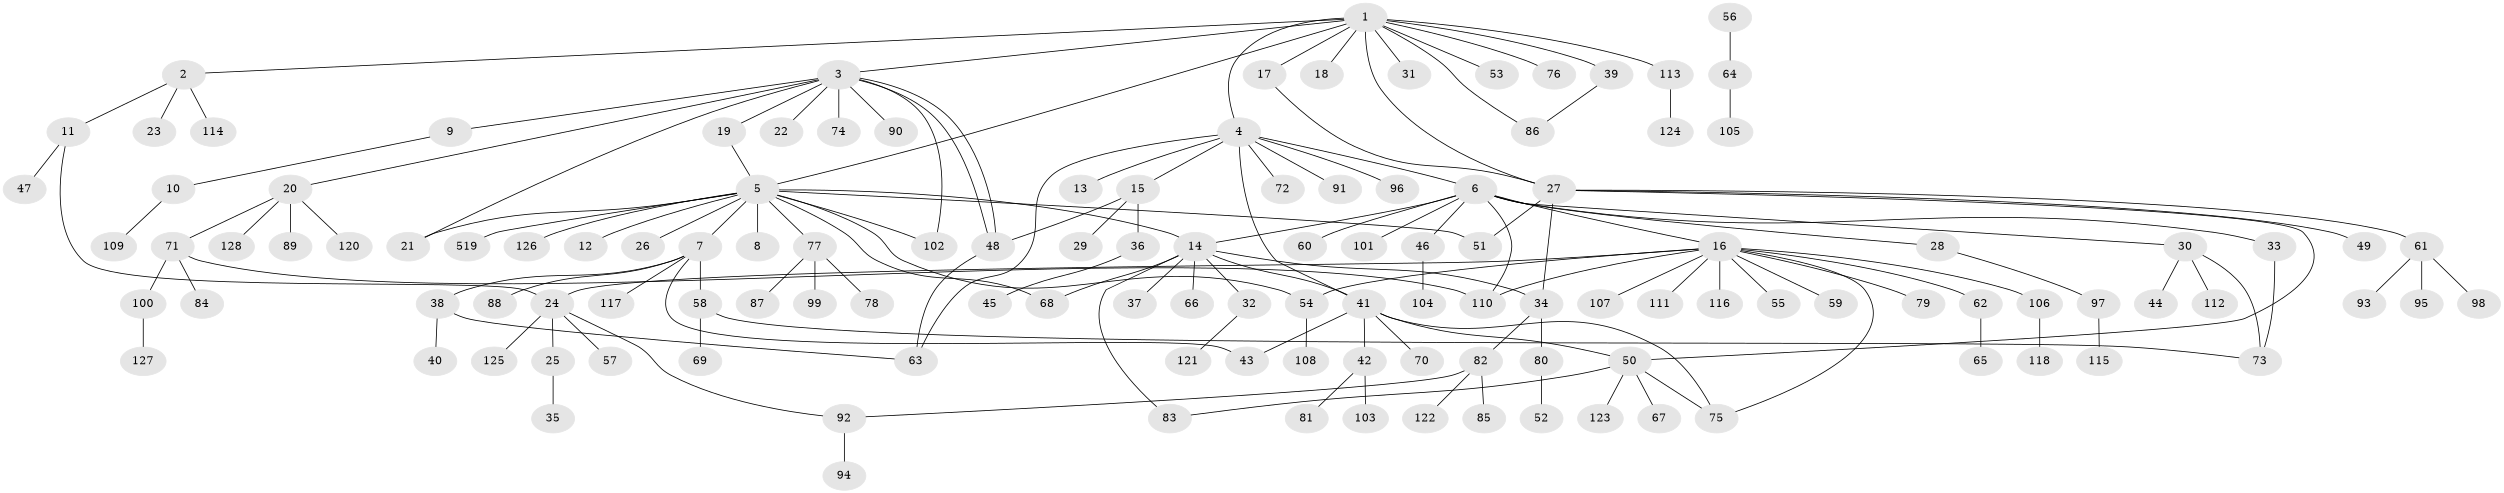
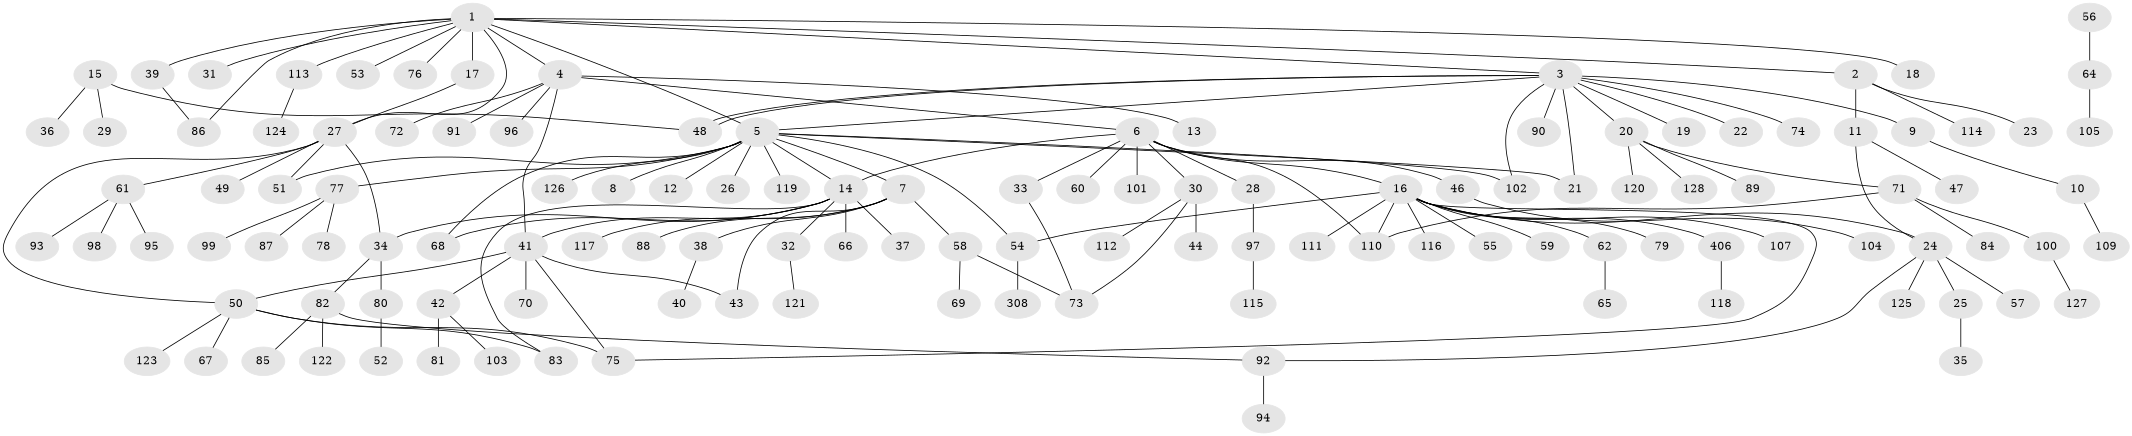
  graph {
    node [color=gray90 style=filled]
    1
    2
    3
    4
    5
    17
    18
    27
    31
    39
    53
    76
    86
    113
    11
    23
    114
    9
    19
    20
    21
    22
    48
    74
    90
    102
    6
    13
    15
    41
-   63
    72
    91
    96
    7
    8
    12
    14
    26
    51
    54
    68
    77
-   119 [label=519]
+   119
    126
    34
    49
    50
    61
    124
    24
    47
    10
    71
    89
    120
    128
    16
    28
    30
    33
    46
    60
    101
    110
    29
    36
    43
    75
    42
    70
    38
    58
    88
    117
    32
    37
    66
    83
-   108
+   108 [label=308]
    78
    87
    99
    55
    59
    62
    79
-   106
+   106 [label=406]
    107
    111
    116
    97
    44
    73
    112
    104
    40
    69
    109
    25
    57
    92
    125
    121
    80
    82
-   45
    65
    118
    84
    100
    35
    94
    67
    123
    93
    95
    98
    115
    52
    85
    122
    56
    64
    81
    103
    105
    127
    1 -- 2
    1 -- 3
    1 -- 4
    1 -- 5
    1 -- 17
    1 -- 18
    1 -- 27
    1 -- 31
    1 -- 39
    1 -- 53
    1 -- 76
    1 -- 86
    1 -- 113
    2 -- 11
    2 -- 23
    2 -- 114
-   19 -- 5
+   3 -- 5
    3 -- 9
    3 -- 19
    3 -- 20
    3 -- 21
    3 -- 22
    3 -- 48
    3 -- 48
    3 -- 74
    3 -- 90
    3 -- 102
    4 -- 6
    4 -- 13
-   4 -- 15
    4 -- 41
-   4 -- 63
    4 -- 72
    4 -- 91
    4 -- 96
    5 -- 21
    5 -- 102
    5 -- 7
    5 -- 8
    5 -- 12
    5 -- 14
    5 -- 26
    5 -- 51
    5 -- 54
    5 -- 68
    5 -- 77
    5 -- 119
    5 -- 126
    17 -- 27
    27 -- 51
    27 -- 34
    27 -- 49
    27 -- 50
    27 -- 61
    39 -- 86
    113 -- 124
    11 -- 24
    11 -- 47
    9 -- 10
    20 -- 71
    20 -- 89
    20 -- 120
    20 -- 128
-   48 -- 63
    6 -- 14
    6 -- 16
    6 -- 28
    6 -- 30
    6 -- 33
    6 -- 46
    6 -- 60
    6 -- 101
    6 -- 110
    15 -- 48
    15 -- 29
    15 -- 36
    41 -- 50
    41 -- 43
    41 -- 75
    41 -- 42
    41 -- 70
    7 -- 43
    7 -- 38
    7 -- 58
    7 -- 88
    7 -- 117
    14 -- 41
    14 -- 68
    14 -- 34
    14 -- 32
    14 -- 37
    14 -- 66
    14 -- 83
    54 -- 108
    77 -- 78
    77 -- 87
    77 -- 99
    34 -- 80
    34 -- 82
    50 -- 75
    50 -- 83
    50 -- 67
    50 -- 123
    61 -- 93
    61 -- 95
    61 -- 98
    24 -- 25
    24 -- 57
    24 -- 92
    24 -- 125
    10 -- 109
    71 -- 110
    71 -- 84
    71 -- 100
    16 -- 54
    16 -- 24
    16 -- 110
    16 -- 75
    16 -- 55
    16 -- 59
    16 -- 62
    16 -- 79
    16 -- 106
    16 -- 107
    16 -- 111
    16 -- 116
    28 -- 97
    30 -- 44
    30 -- 73
    30 -- 112
    33 -- 73
    46 -- 104
-   36 -- 45
    42 -- 81
    42 -- 103
-   38 -- 63
    38 -- 40
    58 -- 73
    58 -- 69
    32 -- 121
    62 -- 65
    106 -- 118
    97 -- 115
    25 -- 35
    92 -- 94
    80 -- 52
    82 -- 92
    82 -- 85
    82 -- 122
    100 -- 127
    56 -- 64
    64 -- 105
  }
